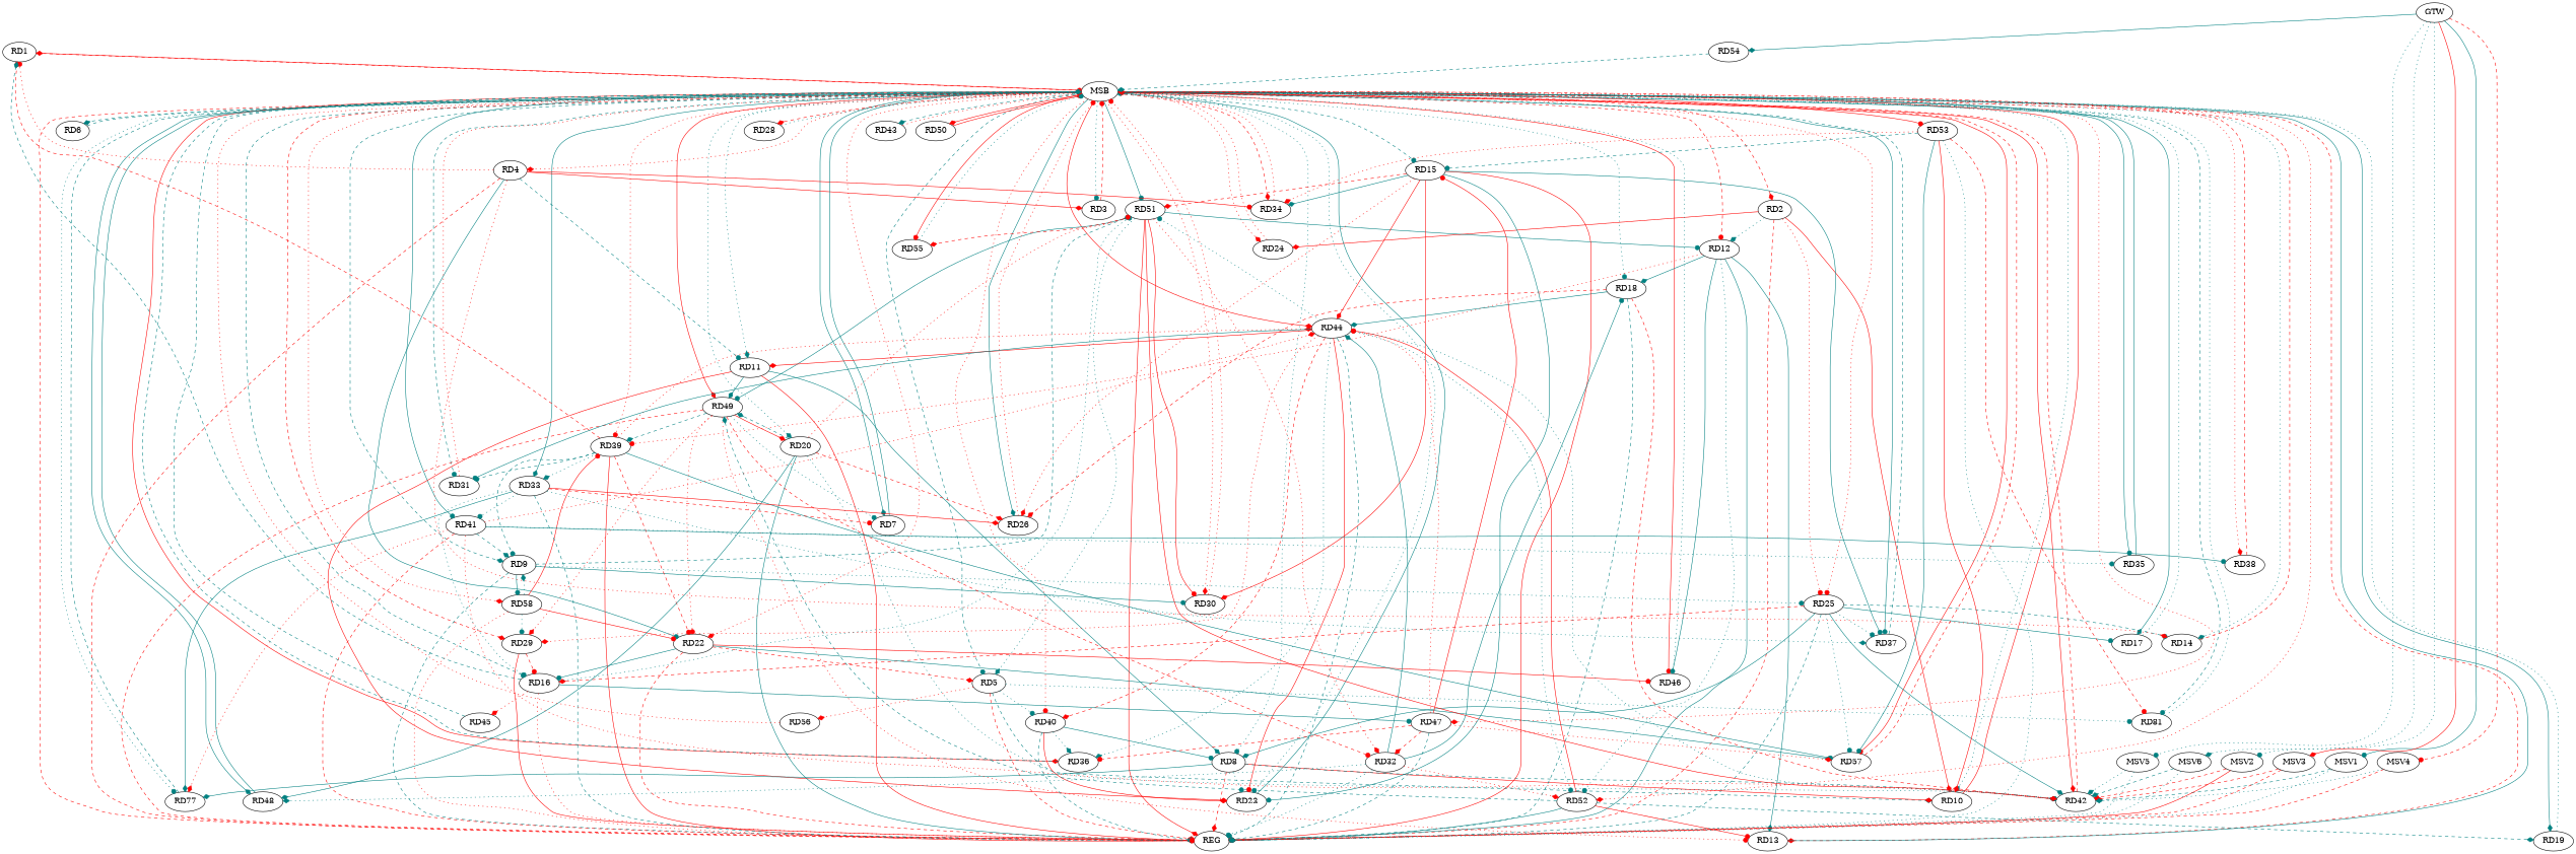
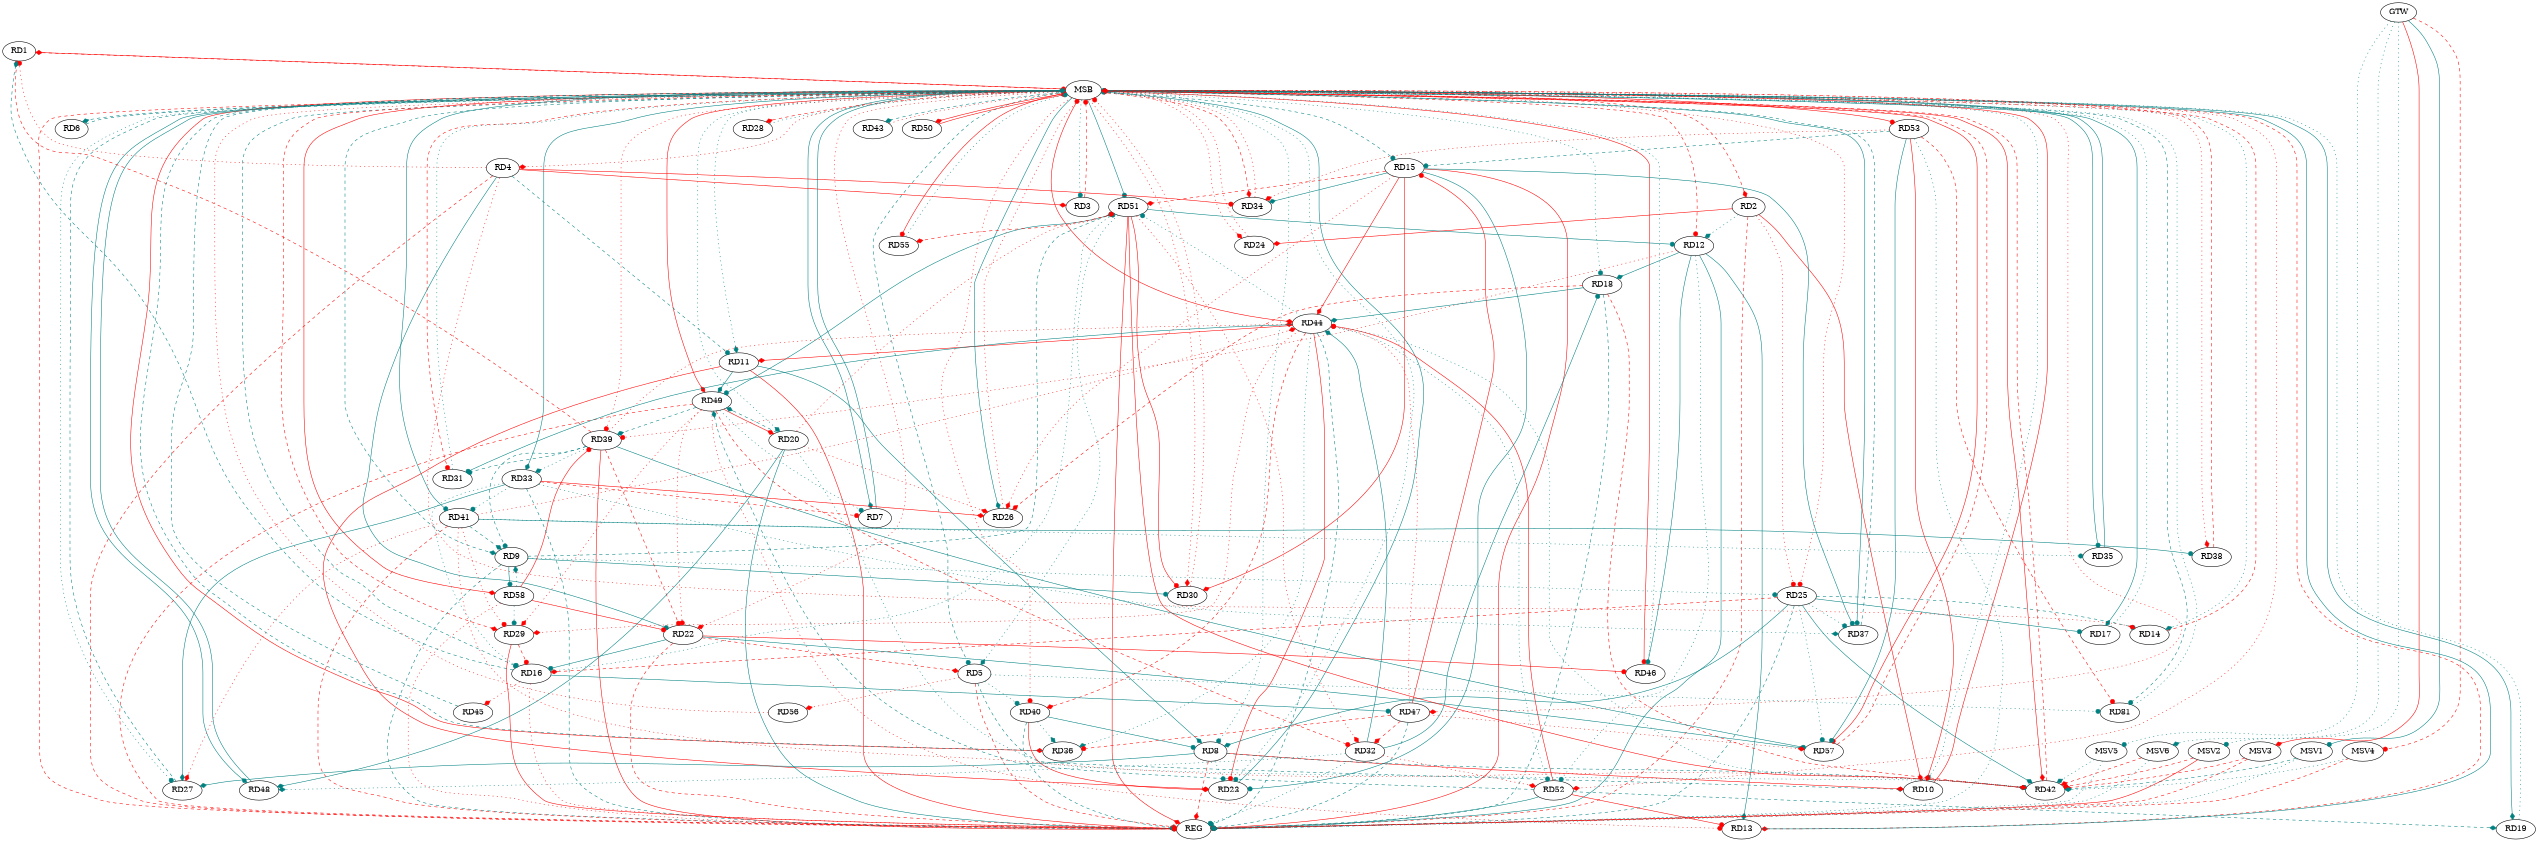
  strict digraph {
    fontname="DejaVu Serif"
    node [fontname="DejaVu Serif"]
    edge [arrowhead=diamond color=teal fontname="DejaVu Serif" style=dotted]
    n1 [label=RD1]
    n2 [label=MSB]
    n3 [label=RD2]
    n4 [label=RD10]
    n5 [label=RD12]
    n6 [label=RD24]
    n7 [label=RD25]
    n8 [label=REG]
    n9 [label=RD3]
    n10 [label=RD4]
    n11 [label=RD11]
    n12 [label=RD14]
    n13 [label=RD22]
    n14 [label=RD34]
    n15 [label=RD5]
    n16 [label=RD81]
    n17 [label=RD40]
    n18 [label=RD6]
    n19 [label=RD7]
    n20 [label=RD8]
    n21 [label=RD23]
-   n22 [label=RD77]
+   n22 [label=RD27]
    n23 [label=RD42]
    n24 [label=RD9]
    n25 [label=RD30]
    n26 [label=RD51]
    n27 [label=RD58]
    n28 [label=RD49]
    n29 [label=RD13]
    n30 [label=RD18]
    n31 [label=RD39]
    n32 [label=RD46]
    n33 [label=RD52]
    n34 [label=RD15]
    n35 [label=RD26]
    n36 [label=RD37]
    n37 [label=RD44]
    n38 [label=RD16]
    n39 [label=RD47]
    n40 [label=RD17]
    n41 [label=RD19]
    n42 [label=RD20]
    n43 [label=RD48]
    n44 [label=RD57]
    n45 [label=RD28]
    n46 [label=RD29]
    n47 [label=RD31]
    n48 [label=RD33]
    n49 [label=RD41]
    n50 [label=RD35]
    n51 [label=RD36]
    n52 [label=RD38]
    n53 [label=RD43]
    n54 [label=RD50]
    n55 [label=RD55]
    n56 [label=RD53]
    n57 [label=RD56]
    n58 [label=RD32]
    n59 [label=RD45]
-   n60 [label=RD54]
    n61 [label=GTW]
    n62 [label=MSV1]
    n63 [label=MSV2]
    n64 [label=MSV3]
    n65 [label=MSV4]
    n66 [label=MSV5]
    n67 [label=MSV6]
    n1 -> n2 [arrowhead=dot color=red style=dashed]
    n2 -> n1 [color=red style=solid]
    n2 -> n3 [color=red style=dashed]
    n2 -> n4
    n2 -> n5 [arrowhead=dot color=red style=dashed]
    n2 -> n6 [color=red]
    n2 -> n7 [arrowhead=dot color=red]
    n2 -> n8 [color=red style=dashed]
    n2 -> n9 [arrowhead=dot]
    n2 -> n10 [color=red]
    n2 -> n11
    n2 -> n12
    n2 -> n13 [color=red]
    n2 -> n14 [color=red style=dashed]
    n2 -> n15 [arrowhead=dot style=dashed]
    n2 -> n16 [arrowhead=dot style=dashed]
    n2 -> n17 [arrowhead=dot color=red]
    n2 -> n18 [style=dashed]
    n2 -> n19 [style=solid]
    n2 -> n20 [arrowhead=dot]
    n2 -> n21 [arrowhead=dot]
    n2 -> n22 [arrowhead=dot]
    n2 -> n23 [color=red style=solid]
    n2 -> n24 [style=dashed]
    n2 -> n25 [color=red]
    n2 -> n26 [arrowhead=dot style=solid]
-   n2 -> n27 [color=red]
+   n2 -> n27 [color=red style=solid]
    n2 -> n28 [color=red style=solid]
    n2 -> n29 [color=red style=dashed]
    n2 -> n30 [arrowhead=dot]
    n2 -> n31 [arrowhead=dot color=red]
    n2 -> n32 [arrowhead=dot color=red style=solid]
    n2 -> n33 [color=red]
    n2 -> n34 [arrowhead=dot style=dashed]
    n2 -> n35 [style=solid]
    n2 -> n36 [arrowhead=dot style=solid]
    n2 -> n37 [color=red style=solid]
    n2 -> n38 [arrowhead=dot style=dashed]
    n2 -> n39 [color=red]
    n2 -> n40 [style=solid]
    n2 -> n41 [style=solid]
    n2 -> n42
    n2 -> n43 [style=solid]
    n2 -> n44 [arrowhead=dot color=red style=solid]
    n2 -> n45 [color=red style=dashed]
    n2 -> n46 [color=red style=dashed]
-   n2 -> n47 [arrowhead=dot style=dashed]
+   n2 -> n47 [arrowhead=dot color=red style=dashed]
    n2 -> n48 [style=solid]
    n2 -> n49 [arrowhead=dot style=solid]
    n2 -> n50 [arrowhead=dot style=solid]
    n2 -> n51 [color=red style=solid]
    n2 -> n52 [color=red]
    n2 -> n53 [style=dashed]
    n2 -> n54 [color=red style=solid]
    n2 -> n55 [arrowhead=dot color=red style=solid]
    n2 -> n56 [arrowhead=dot color=red style=solid]
    n3 -> n4 [color=red style=solid]
    n3 -> n5
    n3 -> n6 [color=red style=solid]
    n3 -> n7 [arrowhead=dot color=red]
    n3 -> n8 [color=red style=dashed]
    n4 -> n2 [color=red style=solid]
    n5 -> n8 [arrowhead=dot style=solid]
    n5 -> n29 [style=solid]
    n5 -> n30 [style=solid]
    n5 -> n31 [arrowhead=dot color=red]
    n5 -> n32 [arrowhead=dot style=solid]
    n5 -> n33 [arrowhead=dot]
    n6 -> n2 [color=red]
    n7 -> n8 [style=dashed]
    n7 -> n12 [arrowhead=dot style=dashed]
    n7 -> n20 [style=solid]
    n7 -> n23 [style=solid]
    n7 -> n36 [arrowhead=dot]
    n7 -> n38 [color=red style=dashed]
    n7 -> n40 [arrowhead=dot style=solid]
    n7 -> n44 [arrowhead=dot]
    n9 -> n2 [arrowhead=dot color=red style=dashed]
    n10 -> n1 [arrowhead=dot color=red]
    n10 -> n8 [color=red style=dashed]
    n10 -> n9 [color=red style=solid]
    n10 -> n11 [arrowhead=dot style=dashed]
    n10 -> n12 [color=red]
    n10 -> n13 [arrowhead=dot style=solid]
    n10 -> n14 [arrowhead=dot color=red style=solid]
    n11 -> n8 [arrowhead=dot color=red style=solid]
    n11 -> n20 [style=solid]
    n11 -> n21 [color=red style=solid]
    n11 -> n28 [style=solid]
    n12 -> n2 [color=red style=dashed]
    n13 -> n8 [color=red style=dashed]
    n13 -> n15 [color=red style=dashed]
    n13 -> n32 [arrowhead=dot color=red style=solid]
    n13 -> n38 [arrowhead=dot style=solid]
    n13 -> n44 [style=solid]
    n14 -> n2 [color=red]
    n15 -> n4 [style=dashed]
    n15 -> n8 [color=red style=dashed]
    n15 -> n16 [arrowhead=dot]
    n15 -> n17 [arrowhead=dot]
    n15 -> n57 [color=red]
    n16 -> n2
    n17 -> n8 [style=dashed]
    n17 -> n20 [arrowhead=dot style=solid]
    n17 -> n21 [color=red style=solid]
    n17 -> n51
    n18 -> n2 [style=dashed]
    n19 -> n2 [style=solid]
    n20 -> n4 [color=red style=solid]
    n20 -> n8 [color=red style=dashed]
    n20 -> n21 [arrowhead=dot]
    n20 -> n22 [style=solid]
    n20 -> n23 [arrowhead=dot style=dashed]
    n21 -> n2 [arrowhead=dot style=solid]
    n22 -> n2 [arrowhead=dot style=dashed]
    n23 -> n2 [color=red style=dashed]
    n24 -> n7 [arrowhead=dot]
    n24 -> n8 [arrowhead=dot style=dashed]
    n24 -> n25 [arrowhead=dot style=solid]
    n24 -> n26 [style=dashed]
    n24 -> n27 [arrowhead=dot style=solid]
    n25 -> n2 [arrowhead=dot color=red]
    n26 -> n5 [arrowhead=dot style=solid]
    n26 -> n8 [color=red style=solid]
    n26 -> n15
    n26 -> n23 [color=red style=solid]
    n26 -> n25 [arrowhead=dot color=red style=solid]
    n26 -> n28 [arrowhead=dot style=solid]
    n26 -> n55 [color=red style=dashed]
    n26 -> n58 [color=red]
    n27 -> n8 [arrowhead=dot color=red]
    n27 -> n13 [arrowhead=dot color=red style=solid]
    n27 -> n24
    n27 -> n31 [arrowhead=dot color=red style=solid]
    n27 -> n46 [arrowhead=dot]
    n28 -> n8 [color=red style=dashed]
    n28 -> n13 [arrowhead=dot color=red]
    n28 -> n19 [arrowhead=dot]
    n28 -> n29 [arrowhead=dot color=red]
    n28 -> n31 [style=dashed]
    n28 -> n42 [color=red style=solid]
    n28 -> n46 [color=red]
    n28 -> n58 [arrowhead=dot color=red style=dashed]
    n29 -> n2 [arrowhead=dot style=solid]
    n30 -> n8 [arrowhead=dot style=dashed]
    n30 -> n23 [color=red style=dashed]
    n30 -> n35 [color=red style=dashed]
    n30 -> n37 [style=solid]
    n31 -> n1 [arrowhead=dot color=red style=dashed]
    n31 -> n8 [arrowhead=dot color=red style=solid]
    n31 -> n13 [arrowhead=dot color=red style=dashed]
    n31 -> n24 [arrowhead=dot style=dashed]
    n31 -> n37 [color=red]
    n31 -> n44 [arrowhead=dot style=solid]
    n31 -> n47 [arrowhead=dot style=dashed]
    n31 -> n48
    n32 -> n2 [arrowhead=dot]
    n33 -> n8 [style=solid]
    n33 -> n28 [style=dashed]
    n33 -> n29 [arrowhead=dot color=red style=solid]
    n33 -> n37 [arrowhead=dot color=red style=solid]
    n33 -> n41 [style=dashed]
    n34 -> n8 [arrowhead=dot color=red style=solid]
    n34 -> n14 [style=solid]
    n34 -> n21 [arrowhead=dot style=solid]
    n34 -> n25 [color=red style=solid]
    n34 -> n26 [color=red style=dashed]
    n34 -> n35 [color=red]
    n34 -> n36 [arrowhead=dot style=solid]
    n34 -> n37 [color=red style=solid]
    n35 -> n2 [arrowhead=dot color=red]
    n36 -> n2 [arrowhead=dot style=dashed]
    n37 -> n8 [arrowhead=dot style=dashed]
    n37 -> n11 [color=red style=solid]
    n37 -> n17 [color=red style=dashed]
    n37 -> n21 [arrowhead=dot color=red style=solid]
    n37 -> n23
    n37 -> n26 [arrowhead=dot]
    n37 -> n33 [arrowhead=dot]
    n37 -> n46 [color=red]
    n37 -> n47 [arrowhead=dot style=solid]
    n37 -> n51
    n38 -> n1 [style=dashed]
    n38 -> n8 [color=red]
    n38 -> n26 [arrowhead=dot]
    n38 -> n39 [arrowhead=dot style=solid]
    n38 -> n59 [color=red]
    n39 -> n8 [arrowhead=dot style=dashed]
    n39 -> n34 [arrowhead=dot color=red style=solid]
    n39 -> n37 [arrowhead=dot color=red]
    n39 -> n44 [color=red]
    n39 -> n51 [arrowhead=dot color=red style=dashed]
    n39 -> n58 [color=red style=dashed]
    n40 -> n2 [arrowhead=dot]
    n41 -> n2 [arrowhead=dot]
    n42 -> n8 [style=solid]
    n42 -> n23 [arrowhead=dot]
    n42 -> n26 [arrowhead=dot color=red]
    n42 -> n28 [style=dashed]
-   n42 -> n35 [color=red style=dashed]
+   n42 -> n35 [color=red]
    n42 -> n43 [style=solid]
    n43 -> n2 [style=solid]
    n44 -> n2 [color=red style=dashed]
    n45 -> n2 [arrowhead=dot]
    n46 -> n8 [arrowhead=dot color=red style=solid]
    n46 -> n38 [arrowhead=dot color=red style=dashed]
-   n47 -> n2 [arrowhead=dot color=red]
+   n47 -> n2 [arrowhead=dot]
    n48 -> n8 [style=dashed]
    n48 -> n19 [arrowhead=dot color=red style=dashed]
    n48 -> n22 [style=solid]
    n48 -> n35 [color=red style=solid]
    n48 -> n36
    n48 -> n38 [arrowhead=dot]
    n48 -> n49 [arrowhead=dot]
    n49 -> n8 [arrowhead=dot color=red style=dashed]
    n49 -> n22 [color=red]
    n49 -> n23 [color=red]
    n49 -> n24 [style=dashed]
    n49 -> n37 [color=red]
+   n49 -> n46 [arrowhead=dot color=red]
    n49 -> n50 [arrowhead=dot]
    n49 -> n52 [arrowhead=dot style=solid]
    n50 -> n2 [style=solid]
    n51 -> n2 [arrowhead=dot style=dashed]
    n52 -> n2 [color=red style=dashed]
    n53 -> n2 [arrowhead=dot color=red]
    n54 -> n2 [color=red style=solid]
    n55 -> n2 [arrowhead=dot]
    n56 -> n4 [color=red style=solid]
    n56 -> n8 [arrowhead=dot]
    n56 -> n14 [color=red]
    n56 -> n16 [arrowhead=dot color=red style=dashed]
    n56 -> n34 [arrowhead=dot style=dashed]
    n56 -> n44 [arrowhead=dot style=solid]
    n57 -> n2 [arrowhead=dot color=red]
    n58 -> n8 [arrowhead=dot]
    n58 -> n30 [arrowhead=dot style=solid]
    n58 -> n33 [color=red]
    n58 -> n37 [style=solid]
    n58 -> n43
    n59 -> n2 [style=dashed]
-   n60 -> n2 [style=dashed]
-   n61 -> n60 [style=solid]
    n61 -> n62 [arrowhead=dot style=solid]
    n61 -> n63 [arrowhead=dot]
    n61 -> n64 [color=red style=solid]
    n61 -> n65 [arrowhead=dot color=red style=dashed]
    n61 -> n66 [arrowhead=dot]
    n61 -> n67
    n62 -> n8
    n62 -> n23 [style=dashed]
    n63 -> n8 [arrowhead=dot color=red style=solid]
    n63 -> n23 [arrowhead=dot color=red style=dashed]
    n64 -> n8 [color=red style=dashed]
    n64 -> n23 [color=red style=dashed]
    n65 -> n8 [arrowhead=dot color=red style=dashed]
    n65 -> n23
    n66 -> n8
    n66 -> n23
    n67 -> n8 [arrowhead=dot]
-   n67 -> n23 [style=dashed]
+   n67 -> n23 [color=red style=dashed]
  }
